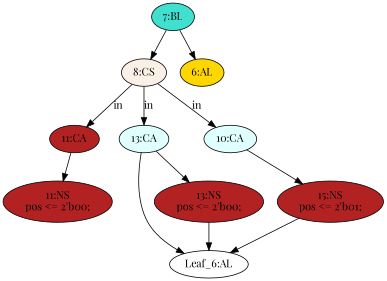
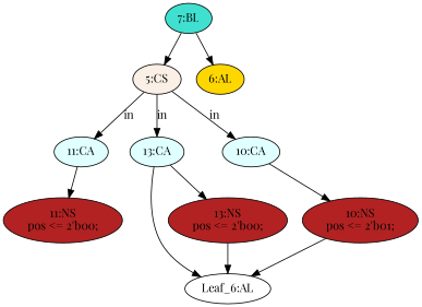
  strict digraph {
    fontname="Playfair Display"
    node [fillcolor=lightcyan fontname="Playfair Display" statements="[]" style=filled typ=Case]
    edge [cond="[]" fontname="Playfair Display" lineno=None]
-   n1 [ast="<pyverilog.vparser.ast.Case object at 0x7fcacf3b1190>" fillcolor=firebrick label="11:CA"]
+   n1 [ast="<pyverilog.vparser.ast.Case object at 0x7fcacf3b1190>" label="11:CA"]
    n2 [ast="<pyverilog.vparser.ast.NonblockingSubstitution object at 0x7fcacf3b12d0>" fillcolor=firebrick label="11:NS\npos <= 2'b00;" statements="[<pyverilog.vparser.ast.NonblockingSubstitution object at 0x7fcacf3b12d0>]" typ=NonblockingSubstitution]
    n3 [def_var="['pos']" label="Leaf_6:AL" fillcolor="" statements="" style="" typ=""]
    n4 [ast="<pyverilog.vparser.ast.Case object at 0x7fcacf3b1450>" label="13:CA"]
    n5 [ast="<pyverilog.vparser.ast.NonblockingSubstitution object at 0x7fcacf3b1490>" fillcolor=firebrick label="13:NS\npos <= 2'b00;" statements="[<pyverilog.vparser.ast.NonblockingSubstitution object at 0x7fcacf3b1490>]" typ=NonblockingSubstitution]
-   n6 [ast="<pyverilog.vparser.ast.CaseStatement object at 0x7fcacf3b15d0>" fillcolor=linen label="8:CS" typ=CaseStatement]
+   n6 [ast="<pyverilog.vparser.ast.CaseStatement object at 0x7fcacf3b15d0>" fillcolor=linen label="5:CS" typ=CaseStatement]
    n7 [ast="<pyverilog.vparser.ast.Case object at 0x7fcacf3b1690>" label="10:CA"]
-   n8 [ast="<pyverilog.vparser.ast.NonblockingSubstitution object at 0x7fcacf3b1710>" fillcolor=firebrick label="15:NS\npos <= 2'b01;" statements="[<pyverilog.vparser.ast.NonblockingSubstitution object at 0x7fcacf3b1710>]" typ=NonblockingSubstitution]
+   n8 [ast="<pyverilog.vparser.ast.NonblockingSubstitution object at 0x7fcacf3b1710>" fillcolor=firebrick label="10:NS\npos <= 2'b01;" statements="[<pyverilog.vparser.ast.NonblockingSubstitution object at 0x7fcacf3b1710>]" typ=NonblockingSubstitution]
    n9 [ast="<pyverilog.vparser.ast.Always object at 0x7fcacf3b1890>" clk_sens=False fillcolor=gold label="6:AL" sens="[]" typ=Always use_var="['in']"]
    n10 [ast="<pyverilog.vparser.ast.Block object at 0x7fcacf3b1990>" fillcolor=turquoise label="7:BL" typ=Block]
    n1 -> n2
    n4 -> n3
    n4 -> n5
    n5 -> n3
    n6 -> n1 [cond="['in']" label=in lineno=8]
    n6 -> n4 [cond="['in']" label=in lineno=8]
    n6 -> n7 [cond="['in']" label=in lineno=8]
    n7 -> n8
    n8 -> n3
    n10 -> n6
    n10 -> n9
  }
